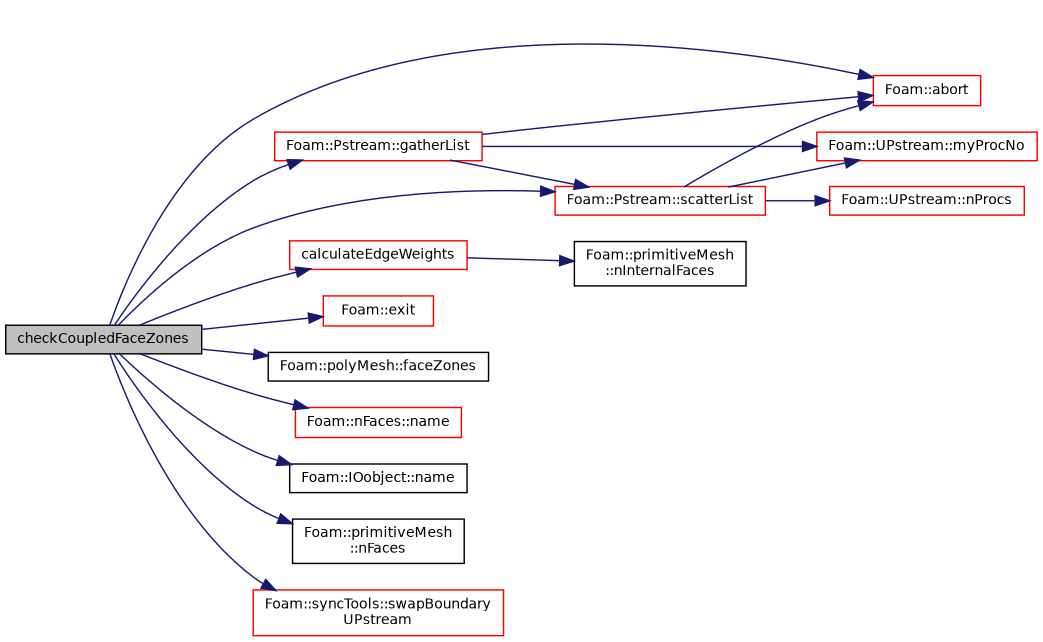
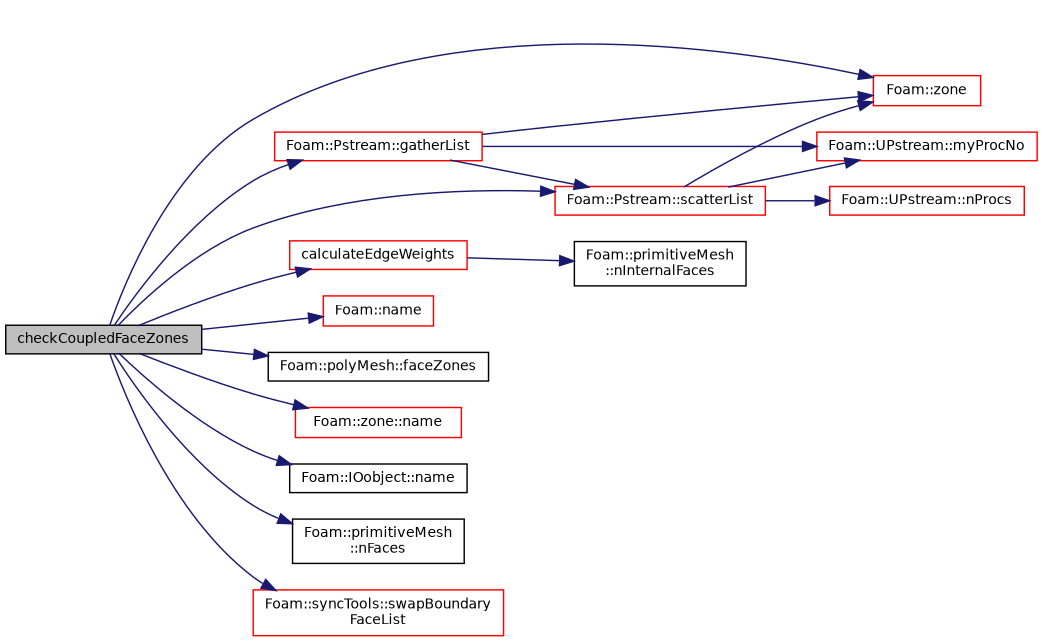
  digraph {
    rankdir=LR
    node [color=red fontname=Helvetica fontsize=10 shape=record]
    edge [color=midnightblue fontname=Helvetica fontsize=10 labelfontname=Helvetica labelfontsize=10 style=solid]
    n1 [color=black fillcolor=grey75 fontcolor=black height=0.2 label=checkCoupledFaceZones style=filled width=0.4]
-   n2 [height=0.2 label="Foam::abort" width=0.4]
+   n2 [height=0.2 label="Foam::zone" width=0.4]
    n3 [height=0.2 label=calculateEdgeWeights width=0.4]
-   n4 [height=0.2 label="Foam::exit" width=0.4]
+   n4 [height=0.2 label="Foam::name" width=0.4]
    n5 [color=black height=0.2 label="Foam::polyMesh::faceZones" width=0.4]
    n6 [height=0.2 label="Foam::Pstream::gatherList" width=0.4]
-   n7 [height=0.2 label="Foam::nFaces::name" width=0.4]
+   n7 [height=0.2 label="Foam::zone::name" width=0.4]
    n8 [color=black height=0.2 label="Foam::IOobject::name" width=0.4]
    n9 [color=black height=0.2 label="Foam::primitiveMesh\l::nFaces" width=0.4]
    n10 [height=0.2 label="Foam::Pstream::scatterList" width=0.4]
-   n11 [height=0.2 label="Foam::syncTools::swapBoundary\lUPstream" width=0.4]
+   n11 [height=0.2 label="Foam::syncTools::swapBoundary\lFaceList" width=0.4]
    n12 [color=black height=0.2 label="Foam::primitiveMesh\l::nInternalFaces" width=0.4]
    n13 [height=0.2 label="Foam::UPstream::myProcNo" width=0.4]
    n14 [height=0.2 label="Foam::UPstream::nProcs" width=0.4]
    n1 -> n2
    n1 -> n3
    n1 -> n4
    n1 -> n5
    n1 -> n6
    n1 -> n7
    n1 -> n8
    n1 -> n9
    n1 -> n10
    n1 -> n11
    n3 -> n12
    n6 -> n2
    n6 -> n10
    n6 -> n13
    n10 -> n2
    n10 -> n13
    n10 -> n14
  }
